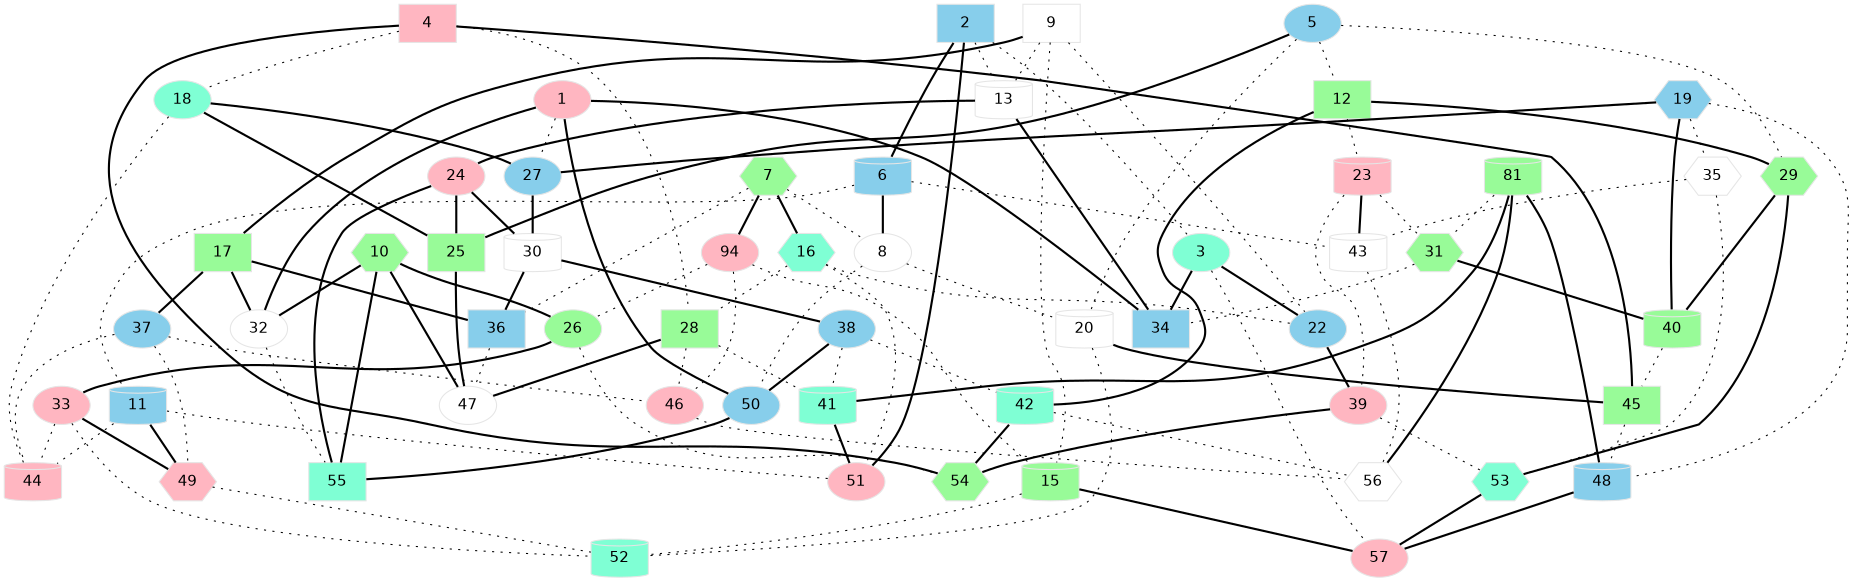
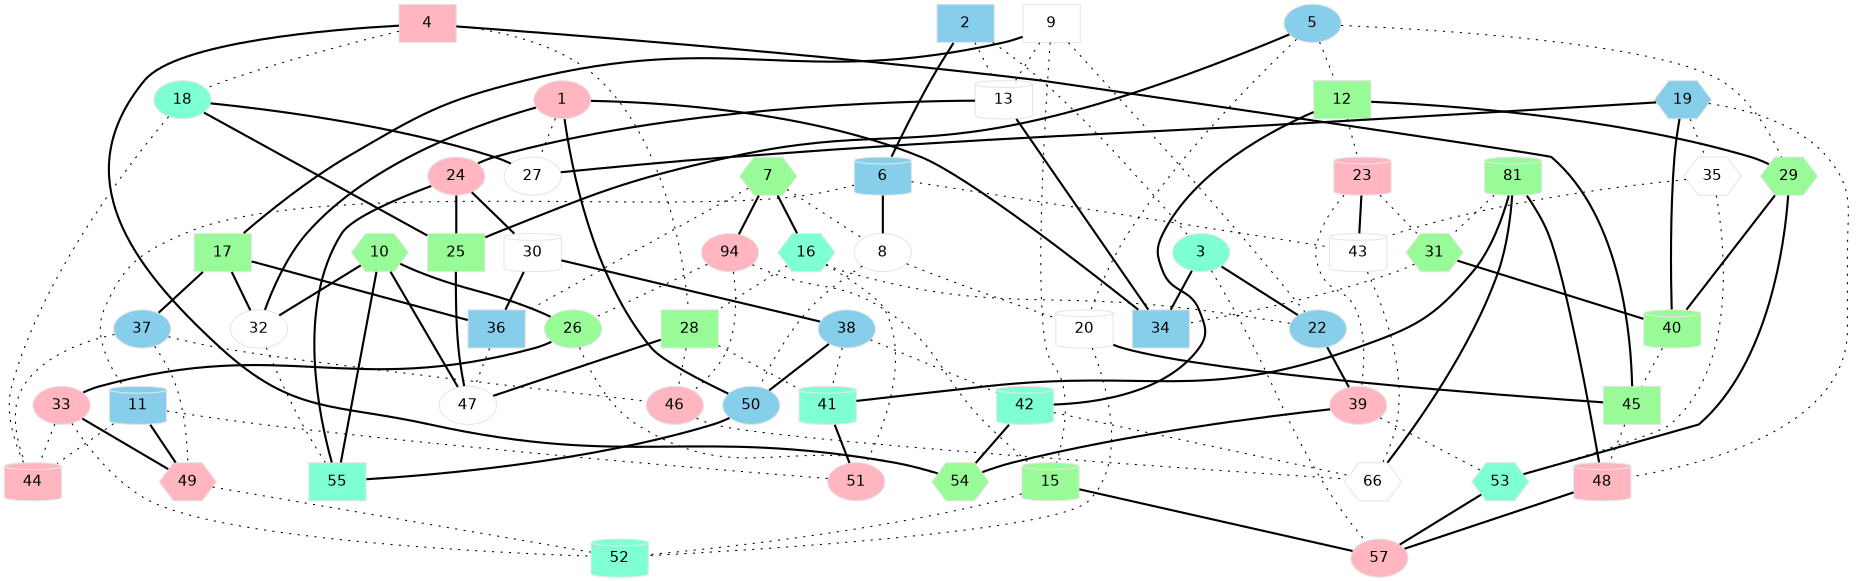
  graph {
    fontname="DejaVu Sans"
    node [color=gray90 fillcolor=palegreen fontname="DejaVu Sans" shape=ellipse style=filled]
    edge [fontname="DejaVu Sans" style=dotted]
    1 [fillcolor=lightpink]
-   27 [fillcolor=skyblue]
+   27 [fillcolor=white]
    32 [fillcolor=white]
    34 [fillcolor=skyblue shape=box]
    50 [fillcolor=skyblue]
    30 [fillcolor=white shape=cylinder]
    55 [fillcolor=aquamarine shape=box]
    2 [fillcolor=skyblue shape=box]
    3 [fillcolor=aquamarine]
    6 [fillcolor=skyblue shape=cylinder]
    13 [fillcolor=white shape=cylinder]
    51 [fillcolor=lightpink]
    22 [fillcolor=skyblue]
    57 [fillcolor=lightpink]
    8 [fillcolor=white]
    11 [fillcolor=skyblue shape=cylinder]
    43 [fillcolor=white shape=cylinder]
    24 [fillcolor=lightpink]
    39 [fillcolor=lightpink]
    4 [fillcolor=lightpink shape=box]
    18 [fillcolor=aquamarine]
    28 [shape=box]
    45 [shape=box]
    54 [shape=hexagon]
    25 [shape=box]
    44 [fillcolor=lightpink shape=cylinder]
    47 [fillcolor=white]
    46 [fillcolor=lightpink]
    41 [fillcolor=aquamarine shape=cylinder]
-   48 [fillcolor=skyblue shape=cylinder]
+   48 [fillcolor=lightpink shape=cylinder]
    5 [fillcolor=skyblue]
    12 [shape=box]
    20 [fillcolor=white shape=cylinder]
    29 [shape=hexagon]
    23 [fillcolor=lightpink shape=cylinder]
    42 [fillcolor=aquamarine shape=cylinder]
    52 [fillcolor=aquamarine shape=cylinder]
    40 [shape=cylinder]
    53 [fillcolor=aquamarine shape=hexagon]
    49 [fillcolor=lightpink shape=hexagon]
-   56 [fillcolor=white shape=hexagon]
+   56 [fillcolor=white shape=hexagon label=66]
    7 [shape=hexagon]
    n43 [fillcolor=lightpink label=94]
    16 [fillcolor=aquamarine shape=hexagon]
    36 [fillcolor=skyblue shape=box]
    15 [shape=cylinder]
    26
    9 [fillcolor=white shape=box]
    17 [shape=box]
    37 [fillcolor=skyblue]
    10 [shape=hexagon]
    33 [fillcolor=lightpink]
    31 [shape=hexagon]
    19 [fillcolor=skyblue shape=hexagon]
    35 [fillcolor=white shape=hexagon]
    n56 [label=81 shape=cylinder]
    38 [fillcolor=skyblue]
    1 -- 27
    1 -- 32 [style=bold]
    1 -- 34 [style=bold]
    1 -- 50 [style=bold]
-   27 -- 30 [style=bold]
    32 -- 55
    50 -- 55 [style=bold]
    30 -- 36 [style=bold]
    30 -- 38 [style=bold]
    2 -- 3
    2 -- 6 [style=bold]
    2 -- 13
-   2 -- 51 [style=bold]
    3 -- 34 [style=bold]
    3 -- 22 [style=bold]
    3 -- 57
    6 -- 8 [style=bold]
    6 -- 11
    6 -- 43
    13 -- 34 [style=bold]
    13 -- 24 [style=bold]
    22 -- 39 [style=bold]
    8 -- 50
    8 -- 20
    11 -- 51
    11 -- 44
    11 -- 49 [style=bold]
    43 -- 56
    24 -- 30 [style=bold]
    24 -- 55 [style=bold]
    24 -- 25 [style=bold]
    39 -- 54 [style=bold]
    39 -- 53
    4 -- 18
    4 -- 28
    4 -- 45 [style=bold]
    4 -- 54 [style=bold]
    18 -- 27 [style=bold]
    18 -- 25 [style=bold]
    18 -- 44
    28 -- 47 [style=bold]
    28 -- 46
    28 -- 41
    45 -- 48
    25 -- 47 [style=bold]
    46 -- 56
    41 -- 51 [style=bold]
    48 -- 57 [style=bold]
    5 -- 25 [style=bold]
    5 -- 12
    5 -- 20
    5 -- 29
    12 -- 29 [style=bold]
    12 -- 23
    12 -- 42 [style=bold]
    20 -- 45 [style=bold]
    20 -- 52
    29 -- 40 [style=bold]
    29 -- 53 [style=bold]
    23 -- 43 [style=bold]
    23 -- 39
    23 -- 31
    42 -- 54 [style=bold]
    42 -- 56
    40 -- 45
    53 -- 57 [style=bold]
    49 -- 52
    7 -- 8
    7 -- n43 [style=bold]
    7 -- 16 [style=bold]
    7 -- 36
    n43 -- 46
    n43 -- 15
    n43 -- 26
    16 -- 51
    16 -- 22
    16 -- 28
    36 -- 47
    15 -- 57 [style=bold]
    15 -- 52
    26 -- 54
    26 -- 33 [style=bold]
    9 -- 13
    9 -- 22
    9 -- 15
    9 -- 17 [style=bold]
    17 -- 32 [style=bold]
    17 -- 36 [style=bold]
    17 -- 37 [style=bold]
    37 -- 44
    37 -- 46
    37 -- 49
    10 -- 32 [style=bold]
    10 -- 55 [style=bold]
    10 -- 47 [style=bold]
    10 -- 26 [style=bold]
    33 -- 44
    33 -- 52
    33 -- 49 [style=bold]
    31 -- 34
    31 -- 40 [style=bold]
    19 -- 27 [style=bold]
    19 -- 48
    19 -- 40 [style=bold]
    19 -- 35
    35 -- 43
    35 -- 53
    n56 -- 41 [style=bold]
    n56 -- 48 [style=bold]
    n56 -- 56 [style=bold]
    n56 -- 31
    38 -- 50 [style=bold]
    38 -- 41
    38 -- 42
  }
